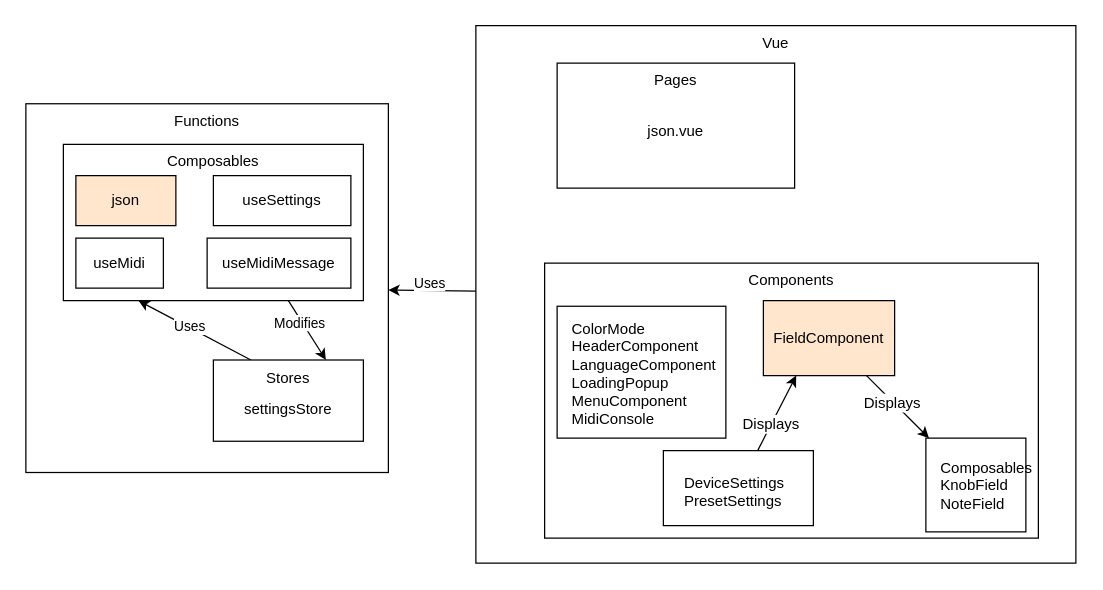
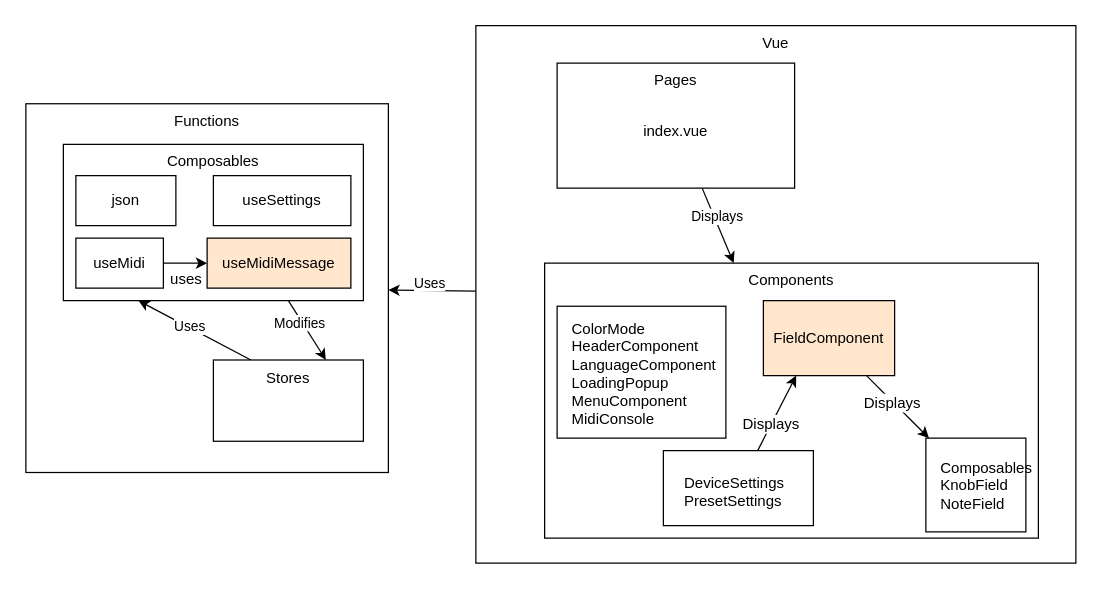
  <mxCell id="0" />
  <mxCell id="1" parent="0" />
  <mxCell id="2" value="Functions" style="whiteSpace=wrap;html=1;verticalAlign=top;" parent="1" vertex="1"><mxGeometry x="20" y="82.5" width="290" height="295" as="geometry" /></mxCell>
  <mxCell id="3" style="edgeStyle=none;html=1;" parent="1" source="5" target="2" edge="1"><mxGeometry relative="1" as="geometry" /></mxCell>
  <mxCell id="4" value="Uses" style="edgeLabel;html=1;align=center;verticalAlign=middle;resizable=0;points=[];" parent="3" vertex="1" connectable="0"><mxGeometry x="-0.386" y="4" relative="1" as="geometry"><mxPoint x="-16" y="-11" as="offset" /></mxGeometry></mxCell>
  <mxCell id="5" value="Vue" style="whiteSpace=wrap;html=1;verticalAlign=top;" parent="1" vertex="1"><mxGeometry x="380" y="20" width="480" height="430" as="geometry" /></mxCell>
  <mxCell id="6" value="Components&lt;br&gt;" style="whiteSpace=wrap;html=1;verticalAlign=top;" parent="1" vertex="1"><mxGeometry x="435" y="210" width="395" height="220" as="geometry" /></mxCell>
  <mxCell id="7" style="edgeStyle=none;html=1;entryX=0.75;entryY=0;entryDx=0;entryDy=0;exitX=0.75;exitY=1;exitDx=0;exitDy=0;" edge="1" parent="1" source="9" target="12"><mxGeometry relative="1" as="geometry" /></mxCell>
  <mxCell id="8" value="Modifies" style="edgeLabel;html=1;align=center;verticalAlign=middle;resizable=0;points=[];" vertex="1" connectable="0" parent="7"><mxGeometry x="-0.33" y="-2" relative="1" as="geometry"><mxPoint as="offset" /></mxGeometry></mxCell>
  <mxCell id="9" value="Composables" style="whiteSpace=wrap;html=1;verticalAlign=top;" parent="1" vertex="1"><mxGeometry x="50" y="115" width="240" height="125" as="geometry" /></mxCell>
  <mxCell id="10" style="edgeStyle=none;html=1;entryX=0.25;entryY=1;entryDx=0;entryDy=0;exitX=0.25;exitY=0;exitDx=0;exitDy=0;" parent="1" source="12" target="9" edge="1"><mxGeometry relative="1" as="geometry"><Array as="points" /></mxGeometry></mxCell>
  <mxCell id="11" value="Uses" style="edgeLabel;html=1;align=center;verticalAlign=middle;resizable=0;points=[];" parent="10" vertex="1" connectable="0"><mxGeometry x="0.1" y="-1" relative="1" as="geometry"><mxPoint as="offset" /></mxGeometry></mxCell>
  <mxCell id="12" value="Stores&lt;br&gt;" style="whiteSpace=wrap;html=1;verticalAlign=top;" parent="1" vertex="1"><mxGeometry x="170" y="287.5" width="120" height="65" as="geometry" /></mxCell>
+ <mxCell id="13" style="edgeStyle=none;html=1;" parent="1" source="15" target="6" edge="1"><mxGeometry relative="1" as="geometry" /></mxCell>
+ <mxCell id="14" value="Displays" style="edgeLabel;html=1;align=center;verticalAlign=middle;resizable=0;points=[];" parent="13" vertex="1" connectable="0"><mxGeometry x="-0.24" y="2" relative="1" as="geometry"><mxPoint as="offset" /></mxGeometry></mxCell>
  <mxCell id="15" value="Pages&lt;br&gt;" style="whiteSpace=wrap;html=1;verticalAlign=top;" parent="1" vertex="1"><mxGeometry x="445" y="50" width="190" height="100" as="geometry" /></mxCell>
- <mxCell id="16" value="json.vue" style="text;strokeColor=none;align=center;fillColor=none;html=1;verticalAlign=middle;whiteSpace=wrap;rounded=0;" vertex="1" parent="1"><mxGeometry x="460" y="70" width="160" height="70" as="geometry" /></mxCell>
- <mxCell id="17" value="settingsStore" style="text;strokeColor=none;align=center;fillColor=none;html=1;verticalAlign=middle;whiteSpace=wrap;rounded=0;" vertex="1" parent="1"><mxGeometry x="180" y="304.5" width="100" height="45" as="geometry" /></mxCell>
+ <mxCell id="16" value="index.vue" style="text;strokeColor=none;align=center;fillColor=none;html=1;verticalAlign=middle;whiteSpace=wrap;rounded=0;" vertex="1" parent="1"><mxGeometry x="460" y="70" width="160" height="70" as="geometry" /></mxCell>
  <mxCell id="18" value="" style="whiteSpace=wrap;html=1;strokeWidth=1;fontSize=12;verticalAlign=top;" vertex="1" parent="1"><mxGeometry x="740" y="350" width="80" height="75" as="geometry" /></mxCell>
  <mxCell id="19" value="Composables&lt;br style=&quot;font-size: 12px;&quot;&gt;KnobField&lt;br style=&quot;font-size: 12px;&quot;&gt;NoteField" style="text;strokeColor=none;align=left;fillColor=none;html=1;verticalAlign=top;whiteSpace=wrap;rounded=0;spacingTop=0;fontSize=12;spacing=2;strokeWidth=1;" vertex="1" parent="1"><mxGeometry x="750" y="360" width="60" height="60" as="geometry" /></mxCell>
  <mxCell id="20" style="edgeStyle=none;html=1;fontSize=12;" edge="1" parent="1" source="22" target="18"><mxGeometry relative="1" as="geometry" /></mxCell>
  <mxCell id="21" value="Displays" style="edgeLabel;html=1;align=center;verticalAlign=middle;resizable=0;points=[];fontSize=12;" vertex="1" connectable="0" parent="20"><mxGeometry x="-0.166" y="-1" relative="1" as="geometry"><mxPoint as="offset" /></mxGeometry></mxCell>
  <mxCell id="22" value="FieldComponent" style="whiteSpace=wrap;html=1;strokeWidth=1;fontSize=12;verticalAlign=middle;fillColor=#ffe6cc;" vertex="1" parent="1"><mxGeometry x="610" y="240" width="105" height="60" as="geometry" /></mxCell>
  <mxCell id="23" style="edgeStyle=none;html=1;entryX=0.25;entryY=1;entryDx=0;entryDy=0;fontSize=12;" edge="1" parent="1" source="25" target="22"><mxGeometry relative="1" as="geometry" /></mxCell>
  <mxCell id="24" value="Displays" style="edgeLabel;html=1;align=center;verticalAlign=middle;resizable=0;points=[];fontSize=12;" vertex="1" connectable="0" parent="23"><mxGeometry x="-0.279" y="1" relative="1" as="geometry"><mxPoint as="offset" /></mxGeometry></mxCell>
  <mxCell id="25" value="" style="whiteSpace=wrap;html=1;strokeWidth=1;fontSize=12;verticalAlign=top;" vertex="1" parent="1"><mxGeometry x="530" y="360" width="120" height="60" as="geometry" /></mxCell>
  <mxCell id="26" value="&lt;div style=&quot;&quot;&gt;&lt;span style=&quot;background-color: initial;&quot;&gt;DeviceSettings&lt;/span&gt;&lt;/div&gt;&lt;span style=&quot;&quot;&gt;PresetSettings&lt;/span&gt;&lt;span style=&quot;&quot;&gt;&lt;br&gt;&lt;/span&gt;" style="text;strokeColor=none;align=left;fillColor=none;html=1;verticalAlign=middle;whiteSpace=wrap;rounded=0;strokeWidth=1;fontSize=12;" vertex="1" parent="1"><mxGeometry x="545" y="377.5" width="90" height="30" as="geometry" /></mxCell>
  <mxCell id="27" value="" style="whiteSpace=wrap;html=1;strokeWidth=1;fontSize=12;" vertex="1" parent="1"><mxGeometry x="445" y="244.5" width="135" height="105.5" as="geometry" /></mxCell>
  <mxCell id="28" value="ColorMode&lt;br style=&quot;font-size: 12px;&quot;&gt;HeaderComponent&lt;br style=&quot;font-size: 12px;&quot;&gt;LanguageComponent&lt;br style=&quot;font-size: 12px;&quot;&gt;LoadingPopup&lt;br style=&quot;font-size: 12px;&quot;&gt;MenuComponent&lt;br style=&quot;font-size: 12px;&quot;&gt;MidiConsole" style="text;strokeColor=none;align=left;fillColor=none;html=1;verticalAlign=top;whiteSpace=wrap;rounded=0;spacingTop=0;fontSize=12;spacing=2;strokeWidth=1;" vertex="1" parent="1"><mxGeometry x="455" y="248.5" width="125" height="101.5" as="geometry" /></mxCell>
- <mxCell id="29" value="json" style="whiteSpace=wrap;html=1;strokeWidth=1;fontSize=12;fillColor=#ffe6cc;" vertex="1" parent="1"><mxGeometry x="60" y="140" width="80" height="40" as="geometry" /></mxCell>
+ <mxCell id="29" value="json" style="whiteSpace=wrap;html=1;strokeWidth=1;fontSize=12;" vertex="1" parent="1"><mxGeometry x="60" y="140" width="80" height="40" as="geometry" /></mxCell>
+ <mxCell id="30" style="edgeStyle=none;html=1;fontSize=12;" edge="1" parent="1" source="32" target="33"><mxGeometry relative="1" as="geometry" /></mxCell>
+ <mxCell id="31" value="uses" style="edgeLabel;html=1;align=center;verticalAlign=middle;resizable=0;points=[];fontSize=12;" vertex="1" connectable="0" parent="30"><mxGeometry x="-0.503" y="1" relative="1" as="geometry"><mxPoint x="8" y="13" as="offset" /></mxGeometry></mxCell>
  <mxCell id="32" value="useMidi" style="whiteSpace=wrap;html=1;strokeWidth=1;fontSize=12;" vertex="1" parent="1"><mxGeometry x="60" y="190" width="70" height="40" as="geometry" /></mxCell>
- <mxCell id="33" value="useMidiMessage" style="whiteSpace=wrap;html=1;strokeWidth=1;fontSize=12;" vertex="1" parent="1"><mxGeometry x="165" y="190" width="115" height="40" as="geometry" /></mxCell>
+ <mxCell id="33" value="useMidiMessage" style="whiteSpace=wrap;html=1;strokeWidth=1;fontSize=12;fillColor=#ffe6cc;" vertex="1" parent="1"><mxGeometry x="165" y="190" width="115" height="40" as="geometry" /></mxCell>
  <mxCell id="34" value="useSettings" style="whiteSpace=wrap;html=1;strokeWidth=1;fontSize=12;" vertex="1" parent="1"><mxGeometry x="170" y="140" width="110" height="40" as="geometry" /></mxCell>
